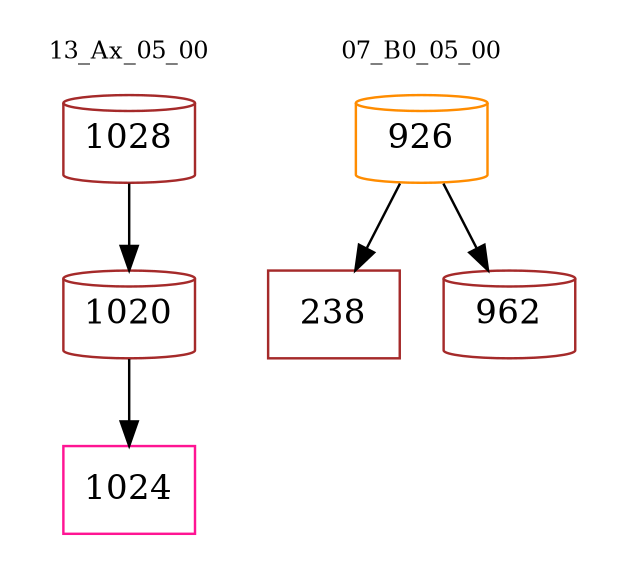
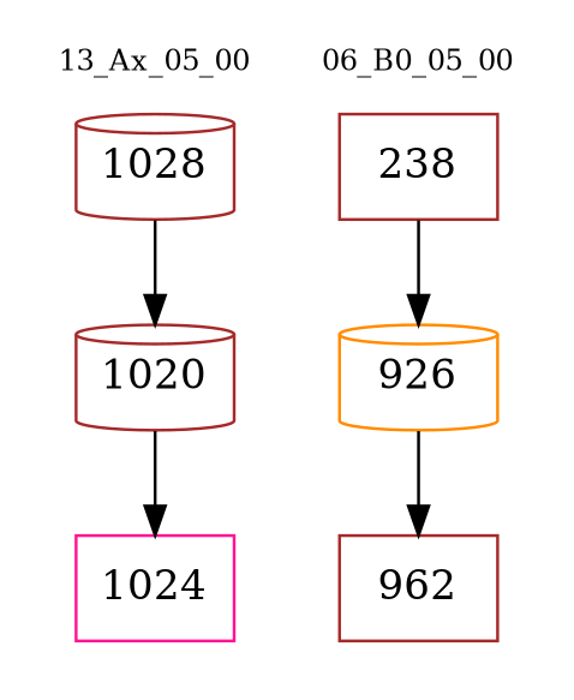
  digraph {
    node [color=brown shape=cylinder]
    edge [color=black]
    n1 [label=1028]
    n2 [label=1020]
    n3 [color=deeppink label=1024 shape=box]
    n4 [label=238 shape=box]
    n5 [color=darkorange label=926]
-   n6 [label=962]
+   n6 [label=962 shape=box]
    subgraph cluster_1 {
      color=white
      fontsize=10
      label="13_Ax_05_00"
      n1
      n2
      n3
    }
    subgraph cluster_2 {
      color=white
      fontsize=10
-     label="07_B0_05_00"
+     label="06_B0_05_00"
      n4
      n5
      n6
    }
    n1 -> n2
    n2 -> n3
-   n5 -> n4
+   n4 -> n5
    n5 -> n6
  }
